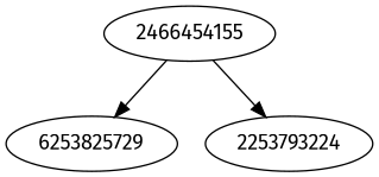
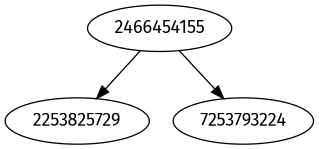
  strict digraph {
    fontname="Fira Sans"
    node [fontname="Fira Sans"]
    edge [fontname="Fira Sans"]
    2466454155
-   2253825729 [label=6253825729]
-   2253793224
+   2253825729
+   2253793224 [label=7253793224]
    2466454155 -> 2253825729
    2466454155 -> 2253793224
  }
